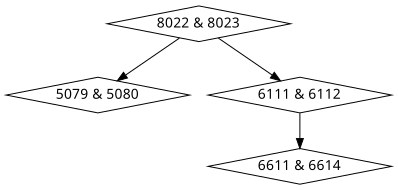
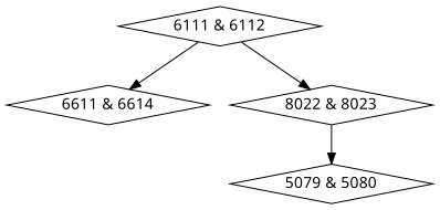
  digraph {
    fontname="Noto Sans"
    node [fontname="Noto Sans" shape=diamond]
    edge [fontname="Noto Sans"]
    n1 [label="5079 & 5080"]
    n2 [label="6111 & 6112"]
    n3 [label="6611 & 6614"]
    n4 [label="8022 & 8023"]
    n2 -> n3
    n4 -> n1
-   n4 -> n2
+   n2 -> n4
  }
